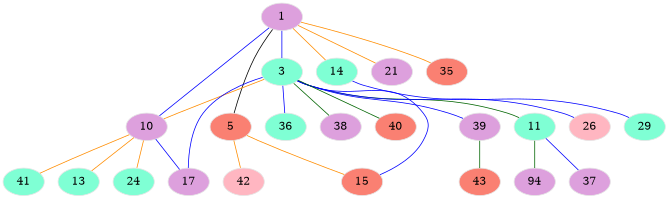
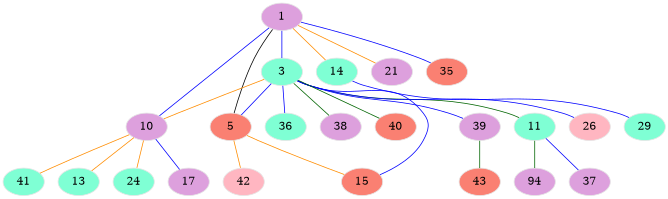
  graph {
    node [color=gray90 fillcolor=plum style=filled]
    edge [color=blue]
    1 [super="+6+2"]
    3 [fillcolor=aquamarine super="+7+9+25+12+4+18"]
    5 [fillcolor=salmon super="+23"]
    10 [super="+19+16+28+20"]
    14 [fillcolor=aquamarine]
    21
    35 [fillcolor=salmon super="+45"]
    11 [fillcolor=aquamarine super="+31+34"]
    15 [fillcolor=salmon]
    26 [fillcolor=lightpink]
    36 [fillcolor=aquamarine]
    38
    39
    40 [fillcolor=salmon]
    42 [fillcolor=lightpink]
    13 [fillcolor=aquamarine]
    17
    24 [fillcolor=aquamarine]
    41 [fillcolor=aquamarine]
    29 [fillcolor=aquamarine super="+32"]
    37
    n22 [label=94]
    43 [fillcolor=salmon]
    1 -- 3 [weight=5]
    1 -- 5 [color=black]
    1 -- 10
    1 -- 14 [color=darkorange]
    1 -- 21 [color=darkorange]
-   1 -- 35 [color=darkorange]
-   3 -- 17 [weight=2]
+   1 -- 35
+   3 -- 5 [weight=2]
    3 -- 10 [color=darkorange weight=2]
    3 -- 11 [color=darkgreen]
    3 -- 15
    3 -- 26
    3 -- 36
    3 -- 38 [color=darkgreen]
    3 -- 39
    3 -- 40 [color=darkgreen]
    5 -- 15 [color=darkorange]
    5 -- 42 [color=darkorange]
    10 -- 13 [color=darkorange]
    10 -- 17
    10 -- 24 [color=darkorange]
    10 -- 41 [color=darkorange]
    14 -- 29
    11 -- 37
    11 -- n22 [color=darkgreen]
    39 -- 43 [color=darkgreen]
  }
